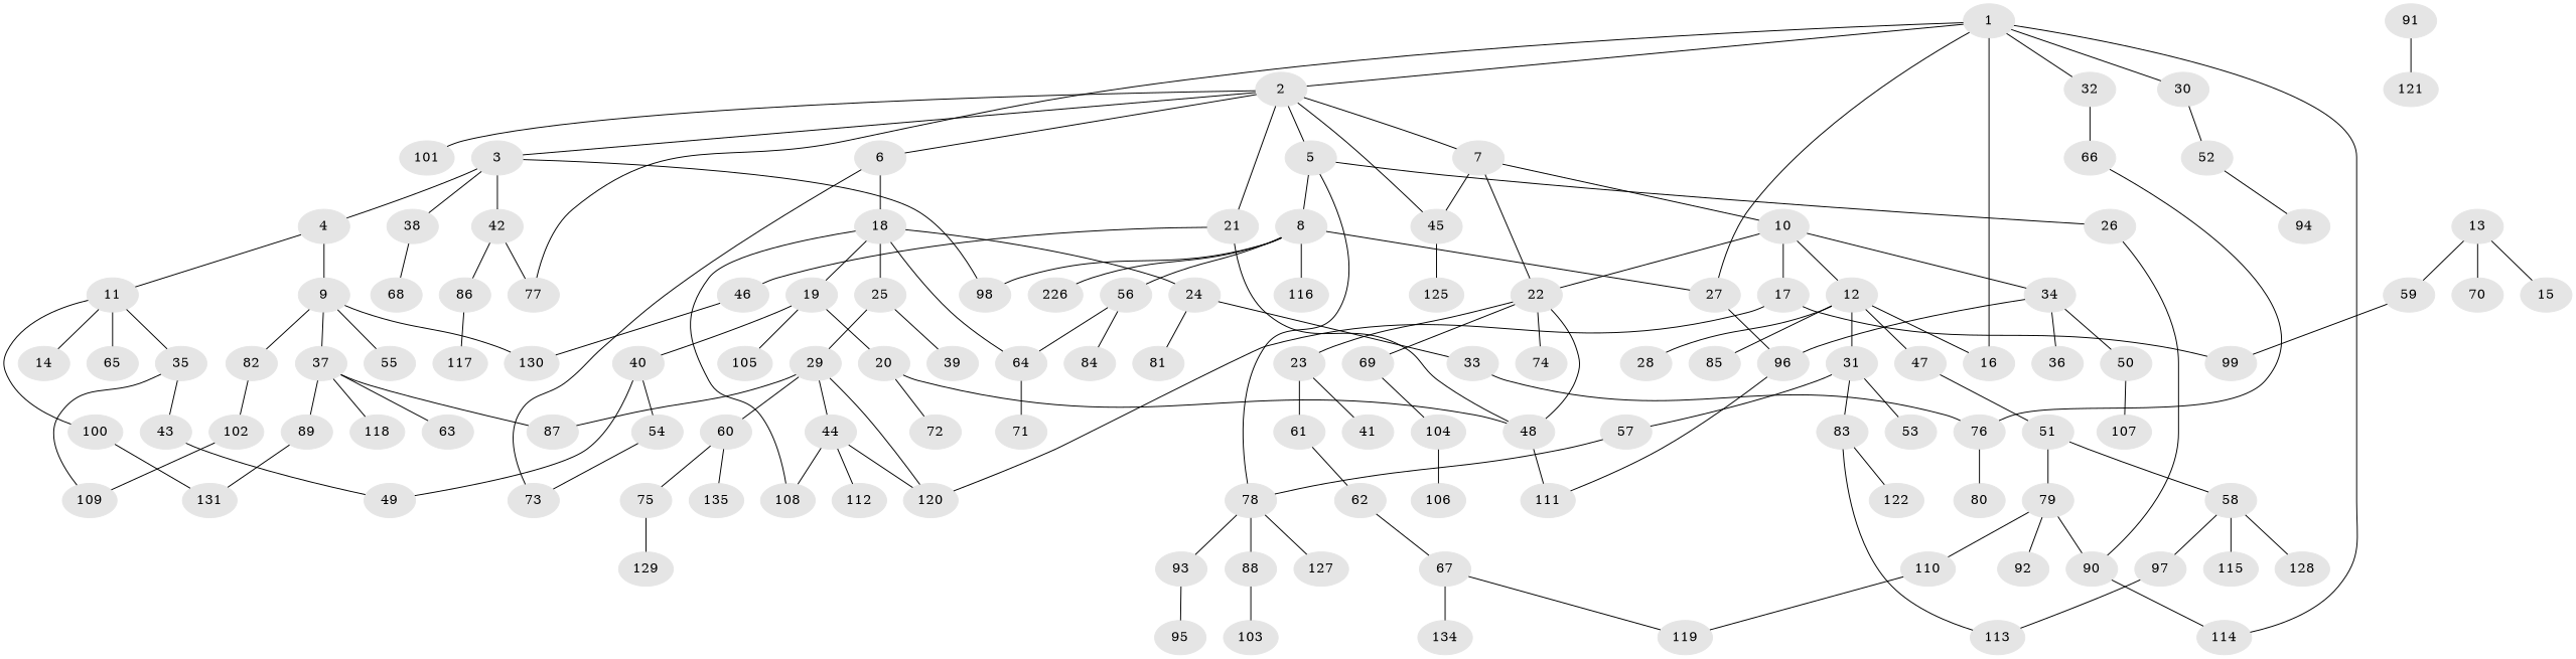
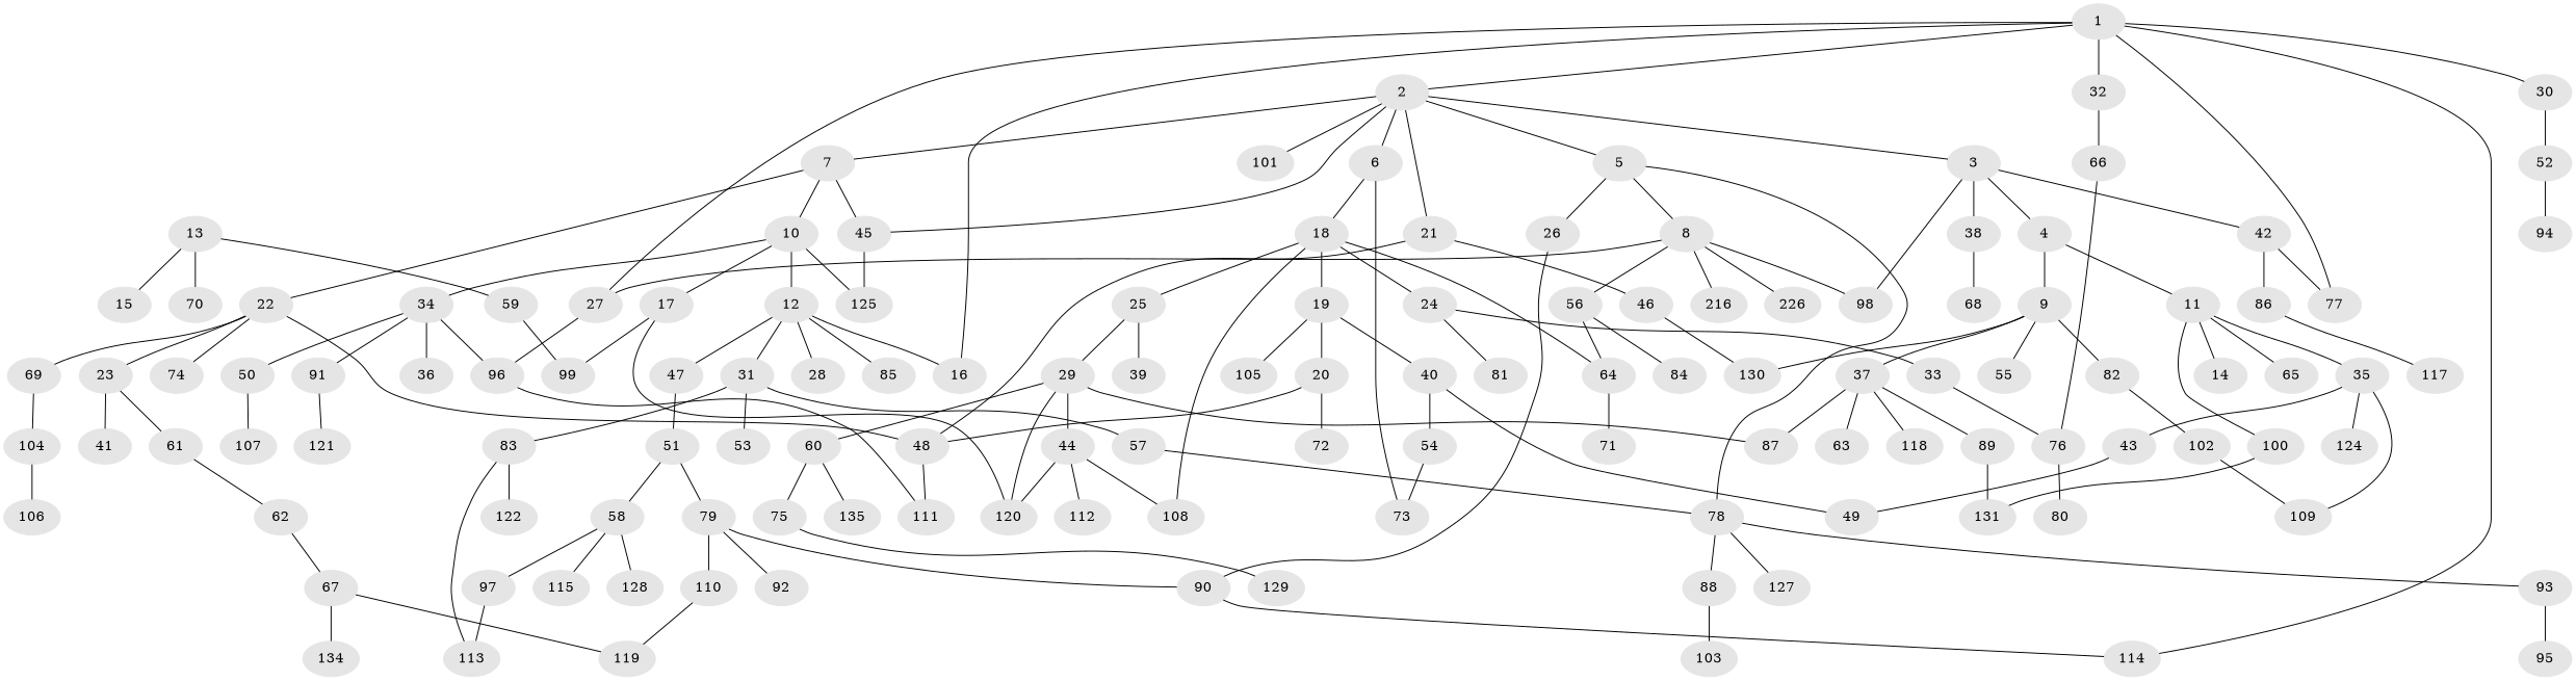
  graph {
    node [color=gray90 style=filled]
    1
    2
    16
    27
    30
    32
    77
    114
    3
    5
    6
    7
    21
    45
    101
    96
    52
    66
    4
    38
    42
    98
    8
    26
    78
    18
    73
    10
    22
    48
    46
    125
    9
    11
    68
    86
    37
    55
    82
    130
    14
    35
    65
    100
    56
-   116
+   116 [label=216]
    n47 [label=226]
    90
    88
    93
    127
    13
    15
    59
    70
    19
    24
    25
    64
    108
    12
    17
    34
    23
    69
    74
    84
    87
    63
    89
    118
    102
    28
    31
    85
    47
    99
    120
    36
    50
    91
    43
    109
+   124
    131
    53
    57
    83
    20
    40
    105
    33
    81
    29
    39
    71
    72
    49
    54
    111
    41
    61
    104
    62
    76
    44
    60
    51
    112
    75
    n111 [label=135]
    94
    113
    122
    80
    107
    121
    117
    58
    79
    97
    115
    128
    92
    110
    129
    67
    119
    134
    106
    103
    95
    1 -- 2
    1 -- 16
    1 -- 27
    1 -- 30
    1 -- 32
    1 -- 77
    1 -- 114
    2 -- 3
    2 -- 5
    2 -- 6
    2 -- 7
    2 -- 21
    2 -- 45
    2 -- 101
    27 -- 96
    30 -- 52
    32 -- 66
    3 -- 4
    3 -- 38
    3 -- 42
    3 -- 98
    5 -- 8
    5 -- 26
    5 -- 78
    6 -- 18
    6 -- 73
    7 -- 45
    7 -- 10
    7 -- 22
    21 -- 48
    21 -- 46
    45 -- 125
    96 -- 111
    52 -- 94
    66 -- 76
    4 -- 9
    4 -- 11
    38 -- 68
    42 -- 77
    42 -- 86
    8 -- 27
    8 -- 98
    8 -- 56
    8 -- 116
    8 -- n47
    26 -- 90
    78 -- 88
    78 -- 93
    78 -- 127
    18 -- 19
    18 -- 24
    18 -- 25
    18 -- 64
    18 -- 108
-   10 -- 22
+   10 -- 125
    10 -- 12
    10 -- 17
    10 -- 34
    22 -- 48
    22 -- 23
    22 -- 69
    22 -- 74
    48 -- 111
    46 -- 130
    9 -- 37
    9 -- 55
    9 -- 82
    9 -- 130
    11 -- 14
    11 -- 35
    11 -- 65
    11 -- 100
    86 -- 117
    37 -- 87
    37 -- 63
    37 -- 89
    37 -- 118
    82 -- 102
    35 -- 43
    35 -- 109
+   35 -- 124
    100 -- 131
    56 -- 64
    56 -- 84
    90 -- 114
    88 -- 103
    93 -- 95
    13 -- 15
    13 -- 59
    13 -- 70
    59 -- 99
    19 -- 20
    19 -- 40
    19 -- 105
    24 -- 33
    24 -- 81
    25 -- 29
    25 -- 39
    64 -- 71
    12 -- 16
    12 -- 28
    12 -- 31
    12 -- 85
    12 -- 47
    17 -- 99
    17 -- 120
    34 -- 96
    34 -- 36
    34 -- 50
+   34 -- 91
    23 -- 41
    23 -- 61
    69 -- 104
    89 -- 131
    102 -- 109
    31 -- 53
    31 -- 57
    31 -- 83
    47 -- 51
    50 -- 107
    91 -- 121
    43 -- 49
    57 -- 78
    83 -- 113
    83 -- 122
    20 -- 48
    20 -- 72
    40 -- 49
    40 -- 54
    33 -- 76
    29 -- 87
    29 -- 120
    29 -- 44
    29 -- 60
    54 -- 73
    61 -- 62
    104 -- 106
    62 -- 67
    76 -- 80
    44 -- 108
    44 -- 120
    44 -- 112
    60 -- 75
    60 -- n111
    51 -- 58
    51 -- 79
    75 -- 129
    58 -- 97
    58 -- 115
    58 -- 128
    79 -- 90
    79 -- 92
    79 -- 110
    97 -- 113
    110 -- 119
    67 -- 119
    67 -- 134
  }
